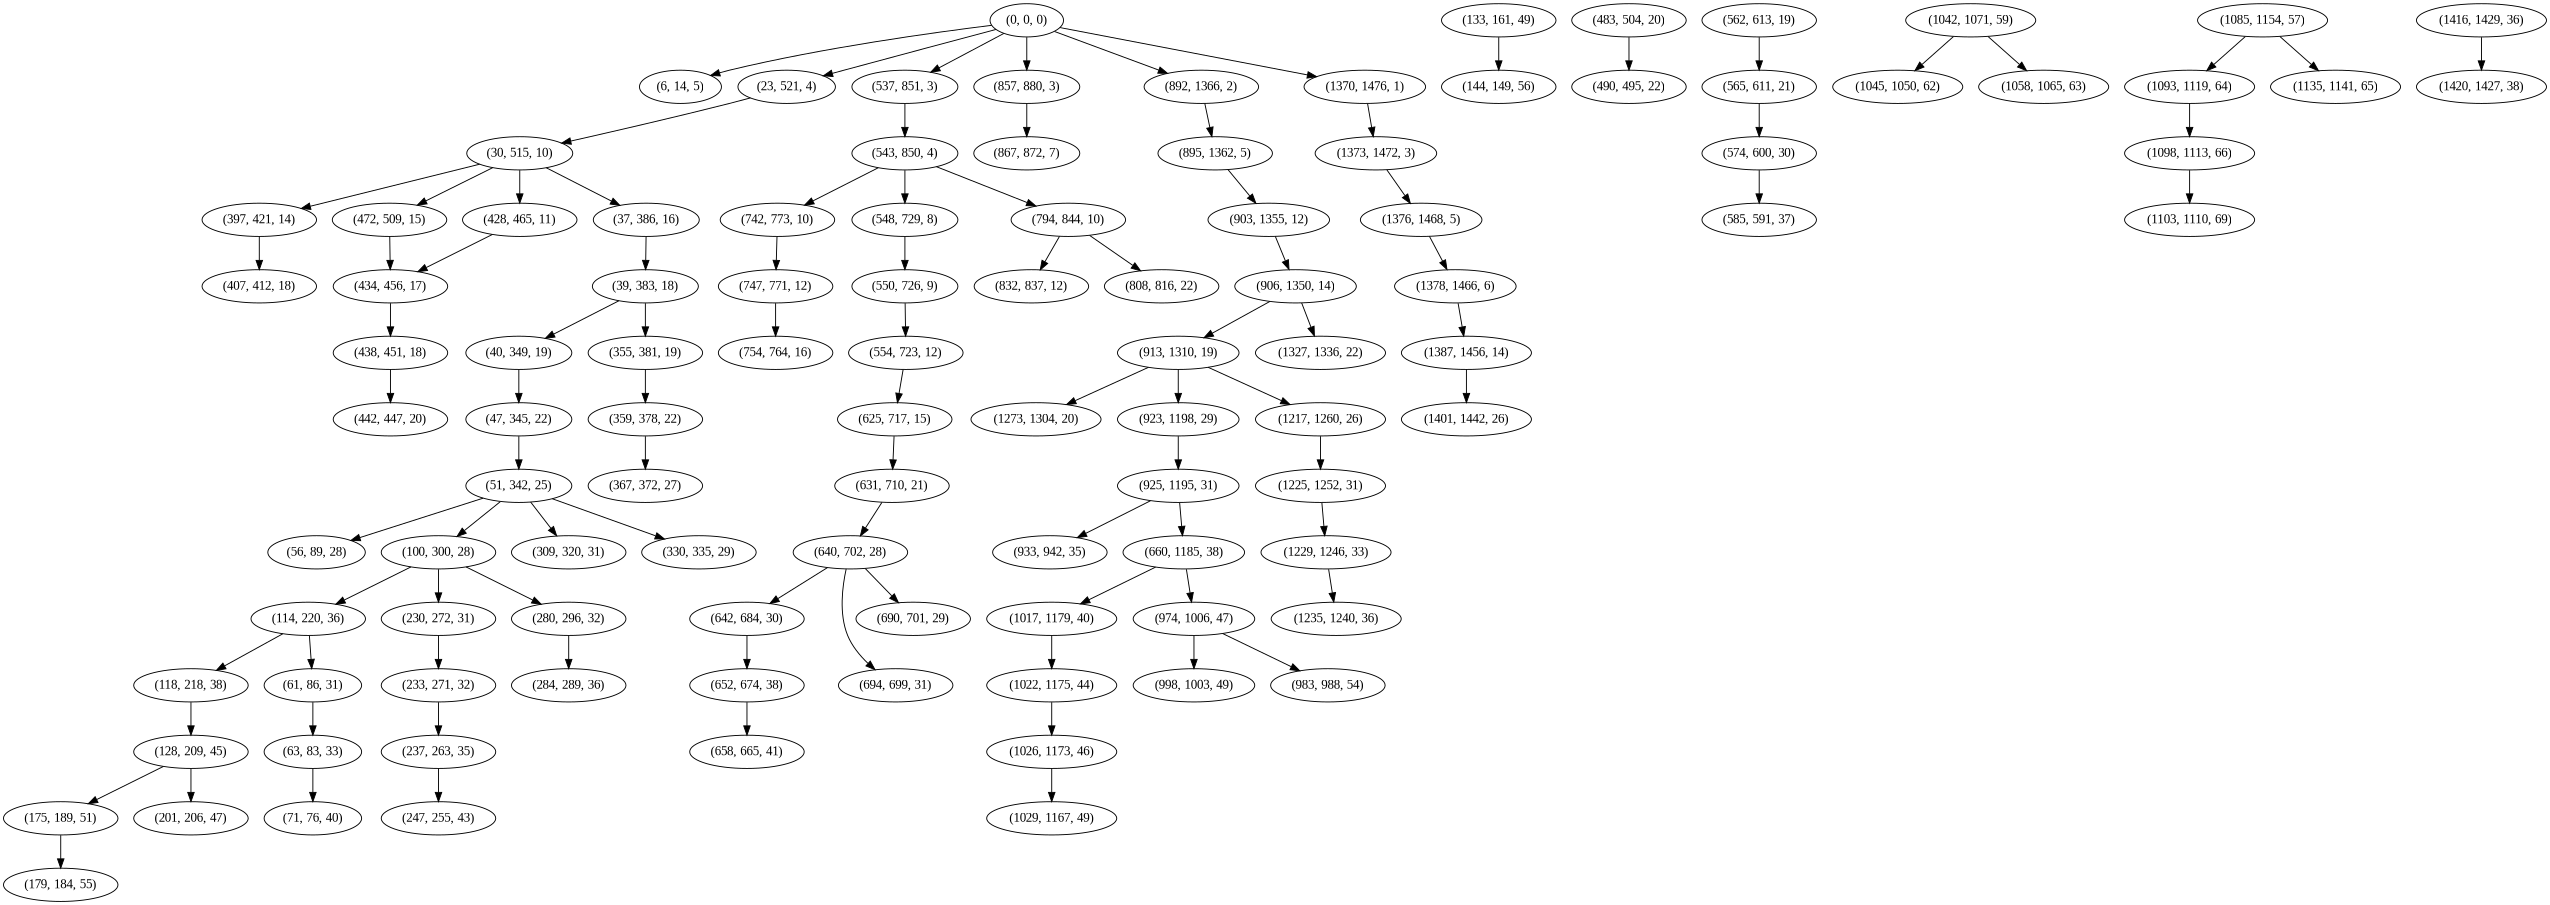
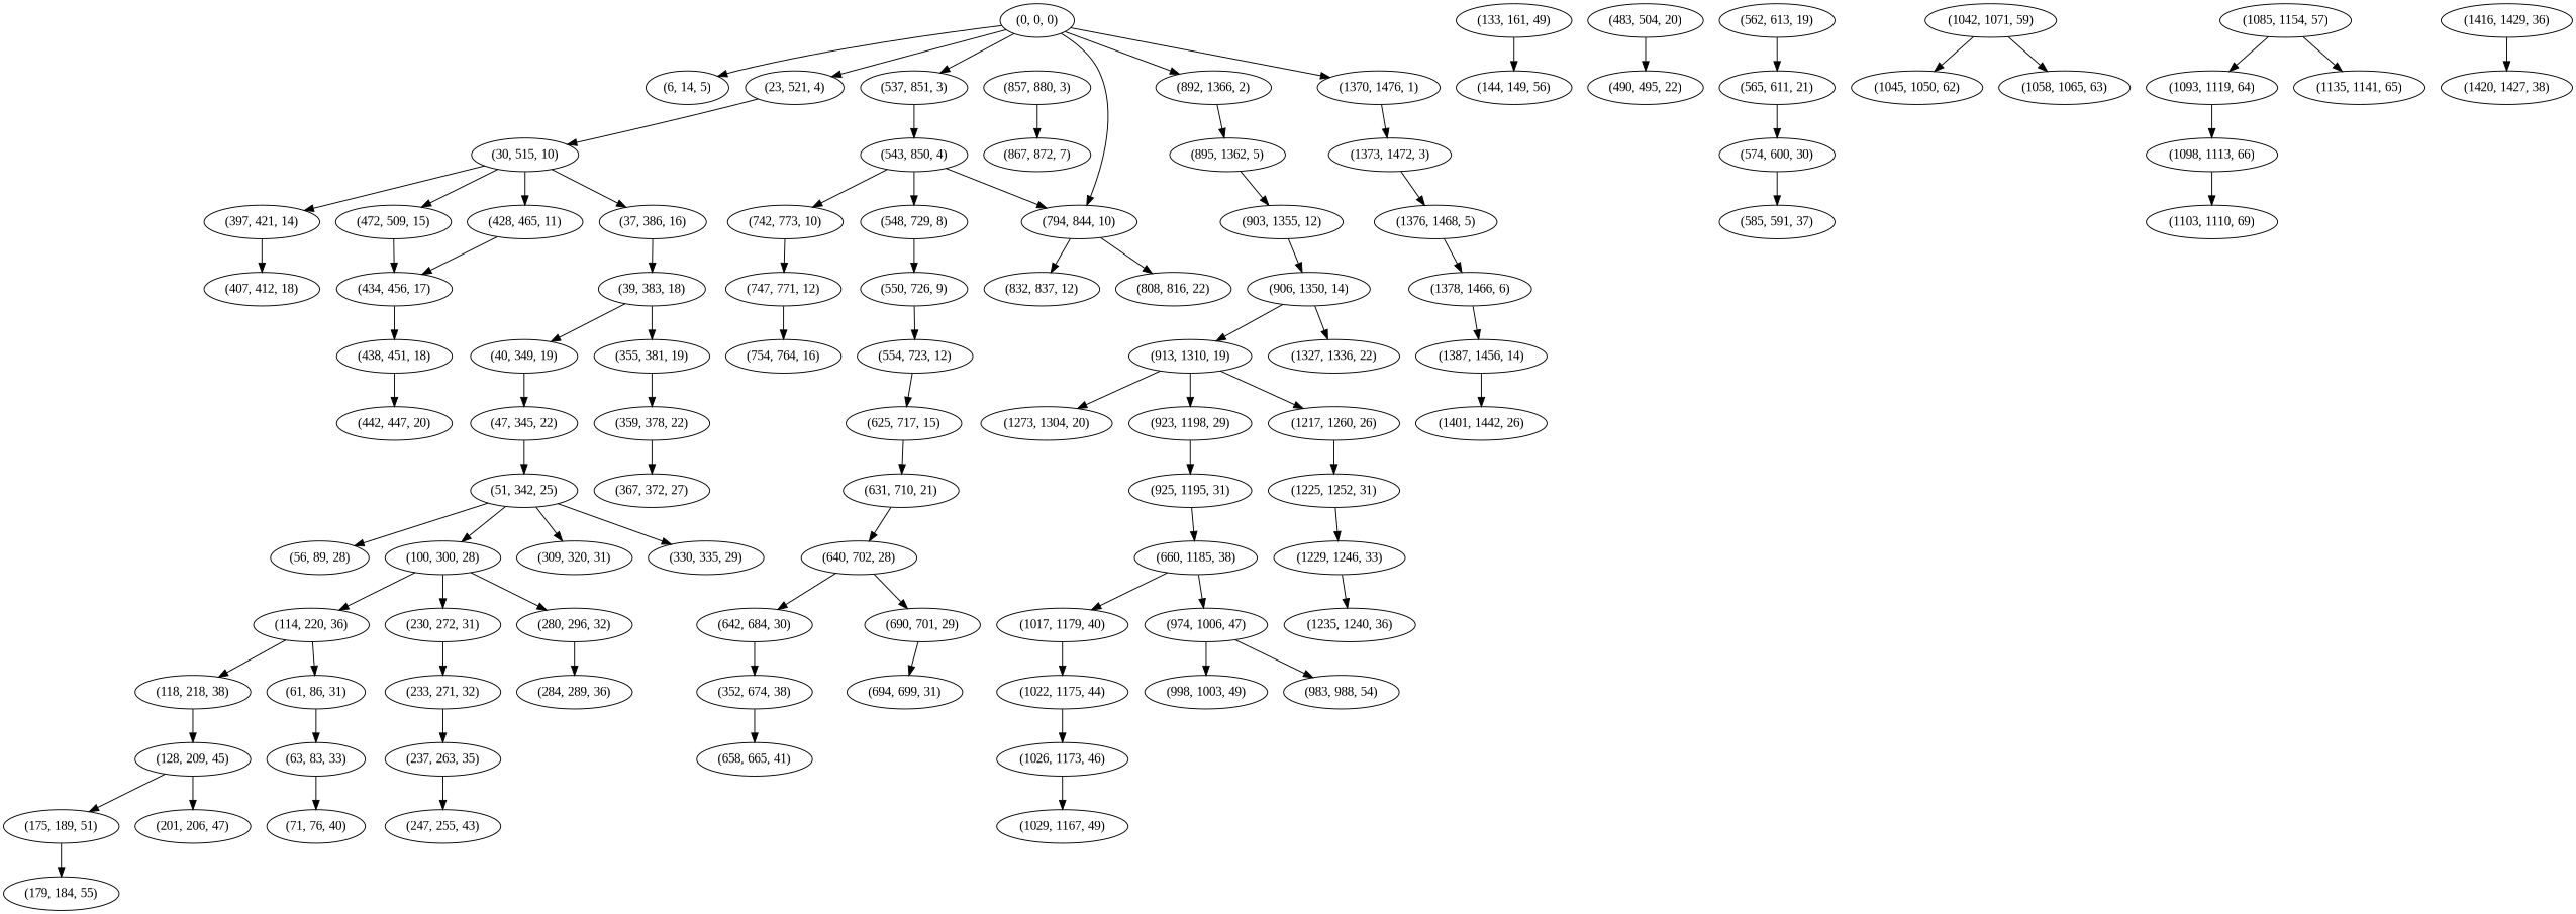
  digraph {
    fontname="Liberation Serif"
    node [fontname="Liberation Serif"]
    edge [fontname="Liberation Serif"]
    "(0, 0, 0)"
    "(6, 14, 5)"
    "(23, 521, 4)"
    "(537, 851, 3)"
    "(857, 880, 3)"
    "(892, 1366, 2)"
    "(1370, 1476, 1)"
    "(30, 515, 10)"
    "(543, 850, 4)"
    "(867, 872, 7)"
    "(895, 1362, 5)"
    "(1373, 1472, 3)"
    "(37, 386, 16)"
    "(397, 421, 14)"
    "(428, 465, 11)"
    "(472, 509, 15)"
    "(39, 383, 18)"
    "(407, 412, 18)"
    "(434, 456, 17)"
    "(40, 349, 19)"
    "(355, 381, 19)"
    "(47, 345, 22)"
    "(359, 378, 22)"
    "(51, 342, 25)"
    "(56, 89, 28)"
    "(100, 300, 28)"
    "(309, 320, 31)"
    "(330, 335, 29)"
    "(114, 220, 36)"
    "(230, 272, 31)"
    "(280, 296, 32)"
    "(61, 86, 31)"
    "(63, 83, 33)"
    "(71, 76, 40)"
    "(118, 218, 38)"
    "(233, 271, 32)"
    "(284, 289, 36)"
    "(128, 209, 45)"
    "(175, 189, 51)"
    "(201, 206, 47)"
    "(133, 161, 49)"
    "(144, 149, 56)"
    "(179, 184, 55)"
    "(237, 263, 35)"
    "(247, 255, 43)"
    "(367, 372, 27)"
    "(438, 451, 18)"
    "(442, 447, 20)"
    "(483, 504, 20)"
    "(490, 495, 22)"
    "(548, 729, 8)"
    "(742, 773, 10)"
    "(794, 844, 10)"
    "(550, 726, 9)"
    "(747, 771, 12)"
    "(808, 816, 22)"
    "(832, 837, 12)"
    "(554, 723, 12)"
    "(625, 717, 15)"
    "(562, 613, 19)"
    "(565, 611, 21)"
    "(631, 710, 21)"
    "(574, 600, 30)"
    "(585, 591, 37)"
    "(640, 702, 28)"
    "(642, 684, 30)"
    "(690, 701, 29)"
-   "(652, 674, 38)"
+   "(652, 674, 38)" [label="(352, 674, 38)"]
    "(694, 699, 31)"
    "(658, 665, 41)"
    "(754, 764, 16)"
    "(903, 1355, 12)"
    "(906, 1350, 14)"
    "(913, 1310, 19)"
    "(1327, 1336, 22)"
    "(923, 1198, 29)"
    "(1217, 1260, 26)"
    "(1273, 1304, 20)"
    "(925, 1195, 31)"
    "(1225, 1252, 31)"
-   "(933, 942, 35)"
    n82 [label="(660, 1185, 38)"]
    "(974, 1006, 47)"
    "(1017, 1179, 40)"
    "(983, 988, 54)"
    "(998, 1003, 49)"
    "(1022, 1175, 44)"
    "(1026, 1173, 46)"
    "(1029, 1167, 49)"
    "(1042, 1071, 59)"
    "(1045, 1050, 62)"
    "(1058, 1065, 63)"
    "(1085, 1154, 57)"
    "(1093, 1119, 64)"
    "(1135, 1141, 65)"
    "(1098, 1113, 66)"
    "(1103, 1110, 69)"
    "(1229, 1246, 33)"
    "(1235, 1240, 36)"
    "(1376, 1468, 5)"
    "(1378, 1466, 6)"
    "(1387, 1456, 14)"
    "(1401, 1442, 26)"
    "(1416, 1429, 36)"
    "(1420, 1427, 38)"
    "(0, 0, 0)" -> "(6, 14, 5)"
    "(0, 0, 0)" -> "(23, 521, 4)"
    "(0, 0, 0)" -> "(537, 851, 3)"
-   "(0, 0, 0)" -> "(857, 880, 3)"
+   "(0, 0, 0)" -> "(794, 844, 10)"
    "(0, 0, 0)" -> "(892, 1366, 2)"
    "(0, 0, 0)" -> "(1370, 1476, 1)"
    "(23, 521, 4)" -> "(30, 515, 10)"
    "(537, 851, 3)" -> "(543, 850, 4)"
    "(857, 880, 3)" -> "(867, 872, 7)"
    "(892, 1366, 2)" -> "(895, 1362, 5)"
    "(1370, 1476, 1)" -> "(1373, 1472, 3)"
    "(30, 515, 10)" -> "(37, 386, 16)"
    "(30, 515, 10)" -> "(397, 421, 14)"
    "(30, 515, 10)" -> "(428, 465, 11)"
    "(30, 515, 10)" -> "(472, 509, 15)"
    "(543, 850, 4)" -> "(548, 729, 8)"
    "(543, 850, 4)" -> "(742, 773, 10)"
    "(543, 850, 4)" -> "(794, 844, 10)"
    "(895, 1362, 5)" -> "(903, 1355, 12)"
    "(1373, 1472, 3)" -> "(1376, 1468, 5)"
    "(37, 386, 16)" -> "(39, 383, 18)"
    "(397, 421, 14)" -> "(407, 412, 18)"
    "(428, 465, 11)" -> "(434, 456, 17)"
    "(472, 509, 15)" -> "(434, 456, 17)"
    "(39, 383, 18)" -> "(40, 349, 19)"
    "(39, 383, 18)" -> "(355, 381, 19)"
    "(434, 456, 17)" -> "(438, 451, 18)"
    "(40, 349, 19)" -> "(47, 345, 22)"
    "(355, 381, 19)" -> "(359, 378, 22)"
    "(47, 345, 22)" -> "(51, 342, 25)"
    "(359, 378, 22)" -> "(367, 372, 27)"
    "(51, 342, 25)" -> "(56, 89, 28)"
    "(51, 342, 25)" -> "(100, 300, 28)"
    "(51, 342, 25)" -> "(309, 320, 31)"
    "(51, 342, 25)" -> "(330, 335, 29)"
    "(100, 300, 28)" -> "(114, 220, 36)"
    "(100, 300, 28)" -> "(230, 272, 31)"
    "(100, 300, 28)" -> "(280, 296, 32)"
    "(114, 220, 36)" -> "(61, 86, 31)"
    "(114, 220, 36)" -> "(118, 218, 38)"
    "(230, 272, 31)" -> "(233, 271, 32)"
    "(280, 296, 32)" -> "(284, 289, 36)"
    "(61, 86, 31)" -> "(63, 83, 33)"
    "(63, 83, 33)" -> "(71, 76, 40)"
    "(118, 218, 38)" -> "(128, 209, 45)"
    "(233, 271, 32)" -> "(237, 263, 35)"
    "(128, 209, 45)" -> "(175, 189, 51)"
    "(128, 209, 45)" -> "(201, 206, 47)"
    "(175, 189, 51)" -> "(179, 184, 55)"
    "(133, 161, 49)" -> "(144, 149, 56)"
    "(237, 263, 35)" -> "(247, 255, 43)"
    "(438, 451, 18)" -> "(442, 447, 20)"
    "(483, 504, 20)" -> "(490, 495, 22)"
    "(548, 729, 8)" -> "(550, 726, 9)"
    "(742, 773, 10)" -> "(747, 771, 12)"
    "(794, 844, 10)" -> "(808, 816, 22)"
    "(794, 844, 10)" -> "(832, 837, 12)"
    "(550, 726, 9)" -> "(554, 723, 12)"
    "(747, 771, 12)" -> "(754, 764, 16)"
    "(554, 723, 12)" -> "(625, 717, 15)"
    "(625, 717, 15)" -> "(631, 710, 21)"
    "(562, 613, 19)" -> "(565, 611, 21)"
    "(565, 611, 21)" -> "(574, 600, 30)"
    "(631, 710, 21)" -> "(640, 702, 28)"
    "(574, 600, 30)" -> "(585, 591, 37)"
    "(640, 702, 28)" -> "(642, 684, 30)"
    "(640, 702, 28)" -> "(690, 701, 29)"
    "(642, 684, 30)" -> "(652, 674, 38)"
-   "(640, 702, 28)" -> "(694, 699, 31)"
+   "(690, 701, 29)" -> "(694, 699, 31)"
    "(652, 674, 38)" -> "(658, 665, 41)"
    "(903, 1355, 12)" -> "(906, 1350, 14)"
    "(906, 1350, 14)" -> "(913, 1310, 19)"
    "(906, 1350, 14)" -> "(1327, 1336, 22)"
    "(913, 1310, 19)" -> "(923, 1198, 29)"
    "(913, 1310, 19)" -> "(1217, 1260, 26)"
    "(913, 1310, 19)" -> "(1273, 1304, 20)"
    "(923, 1198, 29)" -> "(925, 1195, 31)"
    "(1217, 1260, 26)" -> "(1225, 1252, 31)"
-   "(925, 1195, 31)" -> "(933, 942, 35)"
    "(925, 1195, 31)" -> n82
    "(1225, 1252, 31)" -> "(1229, 1246, 33)"
    n82 -> "(974, 1006, 47)"
    n82 -> "(1017, 1179, 40)"
    "(974, 1006, 47)" -> "(983, 988, 54)"
    "(974, 1006, 47)" -> "(998, 1003, 49)"
    "(1017, 1179, 40)" -> "(1022, 1175, 44)"
    "(1022, 1175, 44)" -> "(1026, 1173, 46)"
    "(1026, 1173, 46)" -> "(1029, 1167, 49)"
    "(1042, 1071, 59)" -> "(1045, 1050, 62)"
    "(1042, 1071, 59)" -> "(1058, 1065, 63)"
    "(1085, 1154, 57)" -> "(1093, 1119, 64)"
    "(1085, 1154, 57)" -> "(1135, 1141, 65)"
    "(1093, 1119, 64)" -> "(1098, 1113, 66)"
    "(1098, 1113, 66)" -> "(1103, 1110, 69)"
    "(1229, 1246, 33)" -> "(1235, 1240, 36)"
    "(1376, 1468, 5)" -> "(1378, 1466, 6)"
    "(1378, 1466, 6)" -> "(1387, 1456, 14)"
    "(1387, 1456, 14)" -> "(1401, 1442, 26)"
    "(1416, 1429, 36)" -> "(1420, 1427, 38)"
  }
